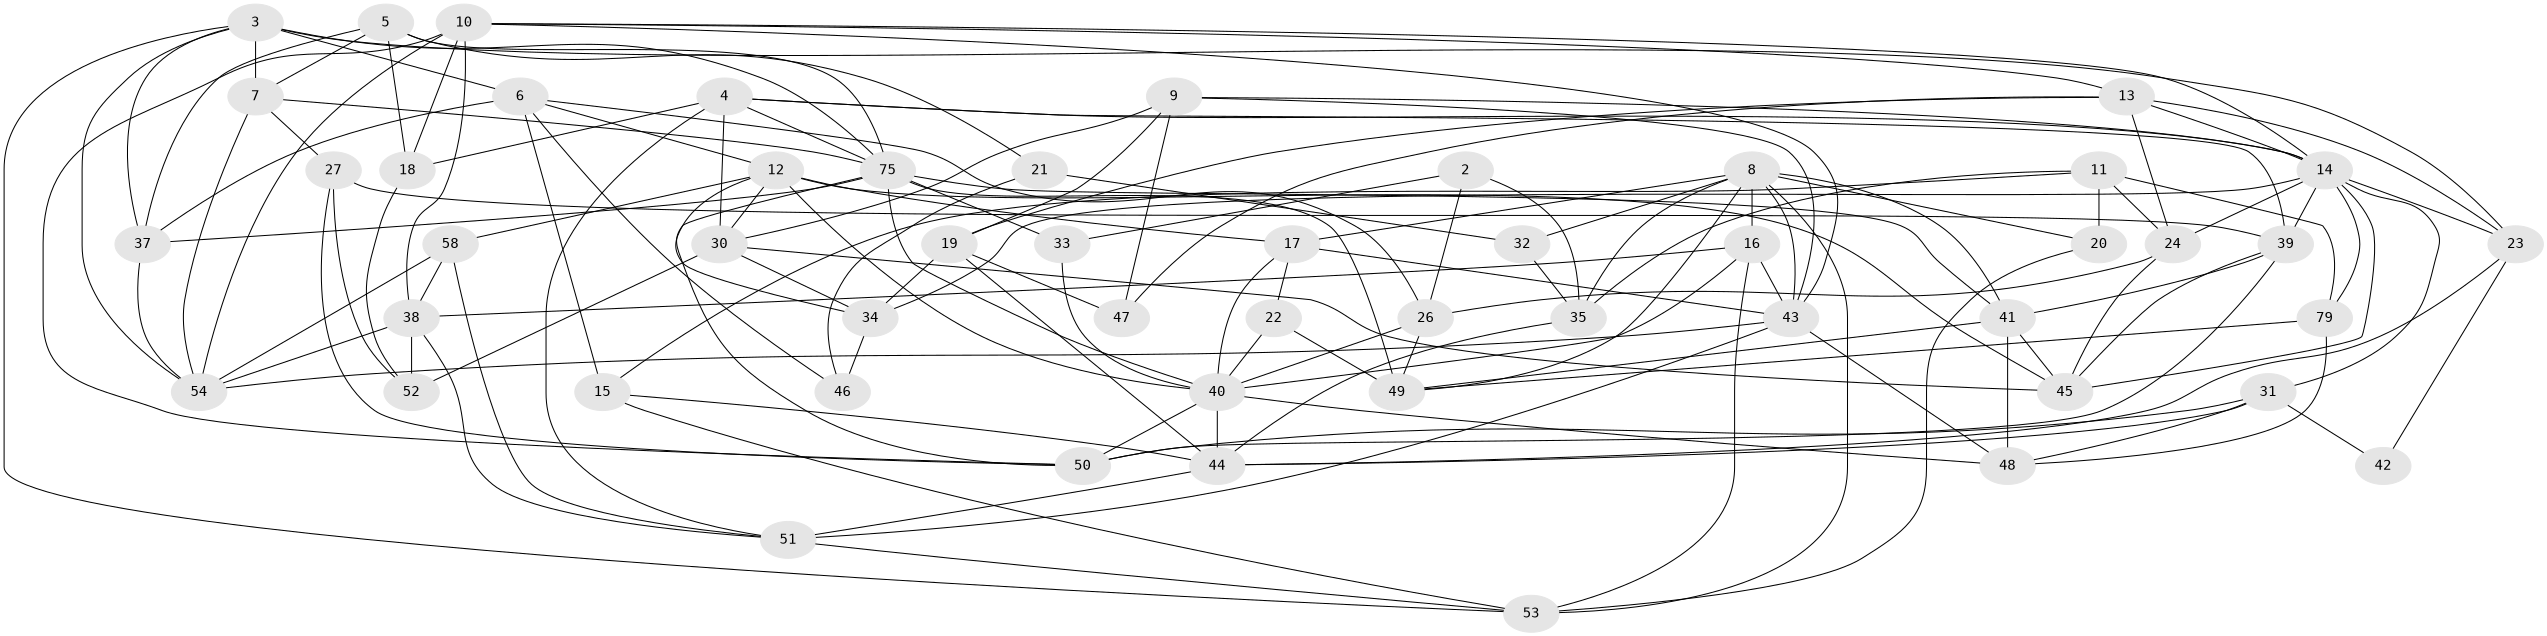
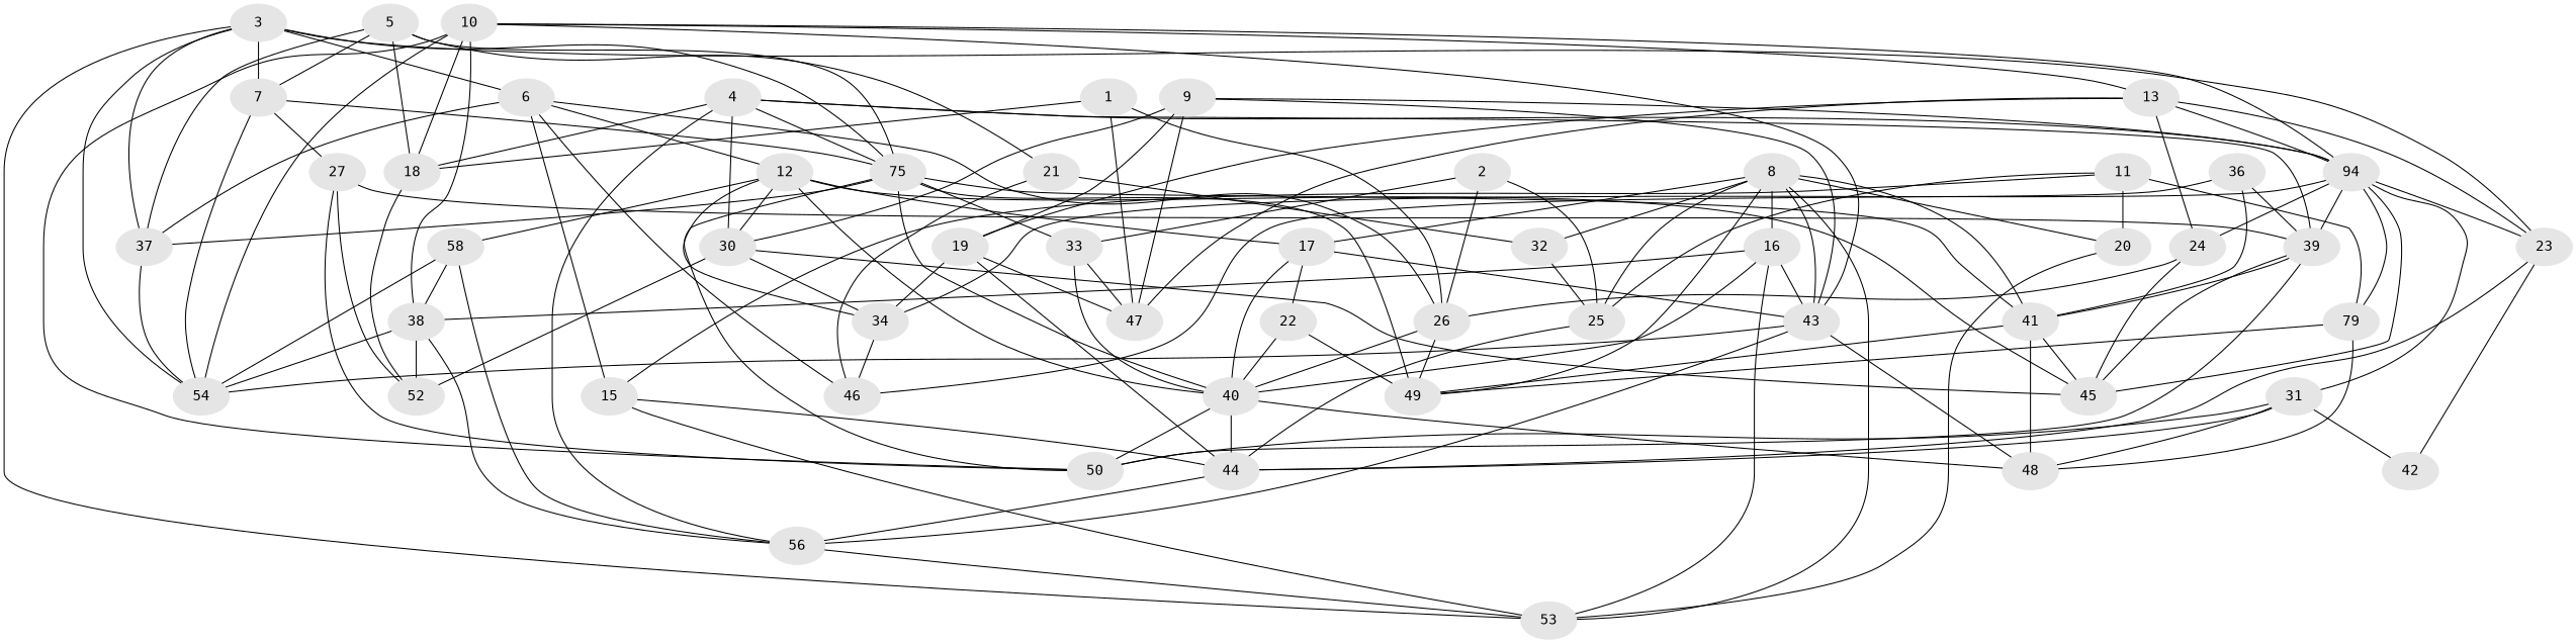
  graph {
    fontname="DejaVu Sans Mono"
    node [color=gray90 fontname="DejaVu Sans Mono" style=filled]
    edge [fontname="DejaVu Sans Mono" weight=1.0]
+   1
    18
    26
    47
    52
    49
    40
    2
    33
-   35
+   35 [label=25]
    44
    3
    6
    7
    23
    n16 [label=75]
    37
    53
    54
    15
    12
    46
    27
    42
    41
    50
    4
-   14
+   14 [label=94]
    30
    39
-   51
+   51 [label=56]
    24
    n33 [label=79]
    34
    45
    31
    5
    21
    32
    17
    n41 [label=58]
    8
    16
    20
    43
    38
    22
    48
    9
    19
    10
    13
    11
+   36
+   1 -- 18
+   1 -- 26
+   1 -- 47
    18 -- 52
    26 -- 49
    26 -- 40
    40 -- 44
    40 -- 50
    40 -- 48
    2 -- 26
    2 -- 33
    2 -- 35
+   33 -- 47
    33 -- 40
    35 -- 44
    44 -- 51
    3 -- 6
    3 -- 7
    3 -- 23
    3 -- n16
    3 -- 37
    3 -- 53
    3 -- 54
    6 -- 26
    6 -- 37 [weight=2.0]
    6 -- 15
    6 -- 12
    6 -- 46
    7 -- n16
    7 -- 54
    7 -- 27
    23 -- 44
    23 -- 42
    n16 -- 49 [weight=2.0]
    n16 -- 40
    n16 -- 33 [weight=2.0]
    n16 -- 37
    n16 -- 41 [weight=2.0]
    n16 -- 50
    37 -- 54
    15 -- 44
    15 -- 53
    12 -- 40
    12 -- 30
    12 -- 34
    12 -- 45
    12 -- 17
    12 -- n41
    27 -- 52
    27 -- 50
    27 -- 39
    41 -- 49
    41 -- 45
    41 -- 48
    4 -- 18
    4 -- n16
    4 -- 14
    4 -- 30
    4 -- 39
    4 -- 51
    14 -- 23
    14 -- 39
    14 -- 24
    14 -- n33
    14 -- 34
    14 -- 45
    14 -- 31
    30 -- 52 [weight=2.0]
    30 -- 34
    30 -- 45
    39 -- 41
    39 -- 50
    39 -- 45
    51 -- 53
    24 -- 26
    24 -- 45
    n33 -- 49
    n33 -- 48
    34 -- 46
    31 -- 44
    31 -- 42
    31 -- 50
    31 -- 48 [weight=2.0]
    5 -- 18
    5 -- 7
    5 -- n16
    5 -- 37
    5 -- 21
    21 -- 46
    21 -- 32
    32 -- 35
    17 -- 40
    17 -- 43
    17 -- 22
    n41 -- 54
    n41 -- 51
    n41 -- 38
    8 -- 49
    8 -- 35
    8 -- 53
    8 -- 41
    8 -- 32
    8 -- 17
    8 -- 16
    8 -- 20
    8 -- 43
    16 -- 40
    16 -- 53
    16 -- 43
    16 -- 38
    20 -- 53
    43 -- 54
    43 -- 51
    43 -- 48 [weight=2.0]
    38 -- 52
    38 -- 54
    38 -- 51
    22 -- 49 [weight=2.0]
    22 -- 40
    9 -- 47
    9 -- 14
    9 -- 30
    9 -- 43
    9 -- 19
    19 -- 47
    19 -- 44
    19 -- 34
    10 -- 18
    10 -- 54
    10 -- 50
    10 -- 14
    10 -- 43
    10 -- 38
    10 -- 13
    13 -- 47 [weight=2.0]
    13 -- 23
    13 -- 14 [weight=2.0]
    13 -- 24
    13 -- 19
    11 -- 35
    11 -- 15
-   11 -- 24
    11 -- n33
    11 -- 20
+   36 -- 46
+   36 -- 41 [weight=2.0]
+   36 -- 39
  }
